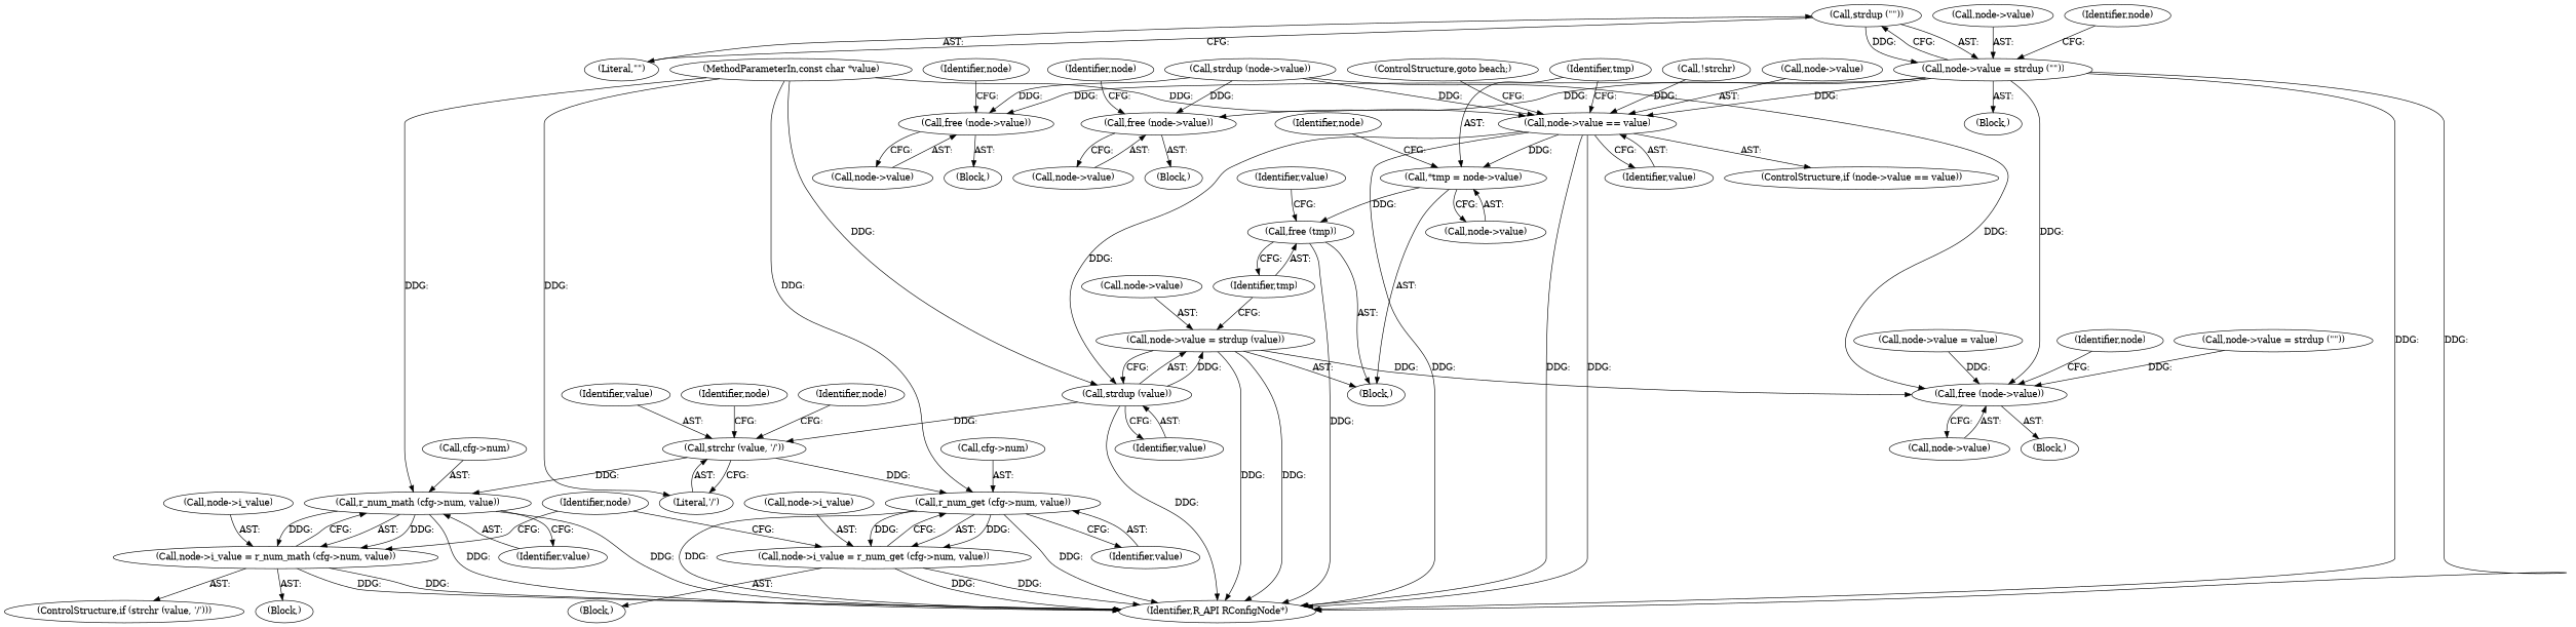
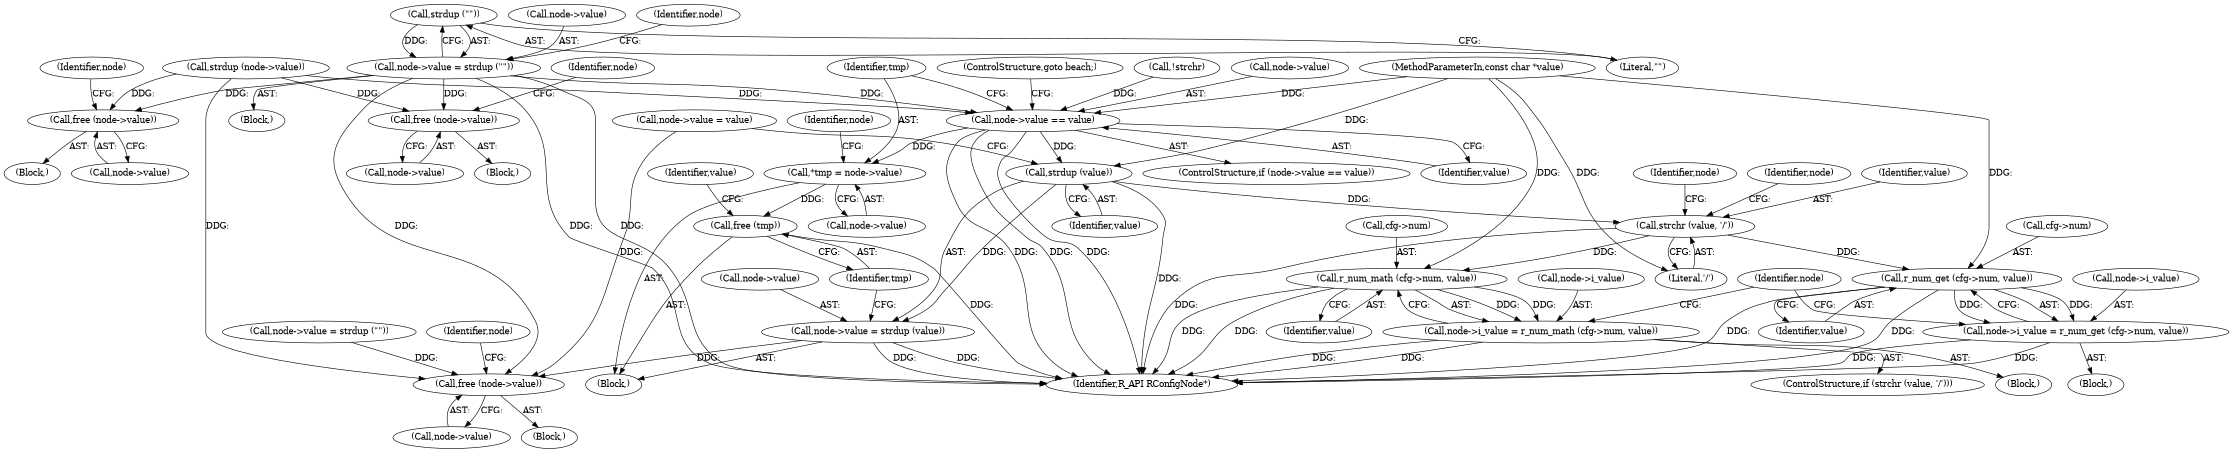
  digraph {
    n1 [label="(Call,strdup (\"\"))"]
    n2 [label="(Call,node->value = strdup (\"\"))"]
    n3 [label="(Literal,\"\")"]
    n4 [label="(Call,free (node->value))"]
    n5 [label="(Call,free (node->value))"]
    n6 [label="(Call,node->value == value)"]
    n7 [label="(Call,free (node->value))"]
    n8 [label="(Identifier,R_API RConfigNode*)"]
    n9 [label="(Block,)"]
    n10 [label="(Call,node->value)"]
    n11 [label="(Block,)"]
    n12 [label="(Block,)"]
    n13 [label="(Call,node->value)"]
    n14 [label="(Call,*tmp = node->value)"]
    n15 [label="(Call,strdup (value))"]
    n16 [label="(ControlStructure,if (node->value == value))"]
    n17 [label="(Identifier,value)"]
    n18 [label="(Call,node->value)"]
    n19 [label="(Block,)"]
    n20 [label="(Call,free (tmp))"]
    n21 [label="(Call,node->value)"]
    n22 [label="(Block,)"]
    n23 [label="(Call,node->value = strdup (value))"]
    n24 [label="(Call,strchr (value, '/'))"]
    n25 [label="(Identifier,value)"]
    n26 [label="(Identifier,tmp)"]
    n27 [label="(Call,r_num_get (cfg->num, value))"]
    n28 [label="(Call,r_num_math (cfg->num, value))"]
    n29 [label="(Literal,'/')"]
    n30 [label="(Call,node->i_value = r_num_get (cfg->num, value))"]
    n31 [label="(Identifier,value)"]
    n32 [label="(Call,node->i_value = r_num_math (cfg->num, value))"]
    n33 [label="(Identifier,value)"]
    n34 [label="(ControlStructure,if (strchr (value, '/')))"]
    n35 [label="(Block,)"]
    n36 [label="(Block,)"]
    n37 [label="(Call,node->value)"]
    n38 [label="(Identifier,value)"]
    n39 [label="(Call,node->value = strdup (\"\"))"]
    n40 [label="(Call,node->value = value)"]
    n41 [label="(Call,node->value)"]
    n42 [label="(Call,cfg->num)"]
    n43 [label="(Identifier,node)"]
    n44 [label="(Identifier,value)"]
    n45 [label="(Identifier,node)"]
    n46 [label="(Call,strdup (node->value))"]
    n47 [label="(Identifier,node)"]
    n48 [label="(Identifier,node)"]
    n49 [label="(MethodParameterIn,const char *value)"]
    n50 [label="(Call,node->value)"]
    n51 [label="(Identifier,tmp)"]
    n52 [label="(Call,node->i_value)"]
    n53 [label="(ControlStructure,goto beach;)"]
    n54 [label="(Identifier,node)"]
    n55 [label="(Identifier,node)"]
    n56 [label="(Call,cfg->num)"]
    n57 [label="(Identifier,node)"]
    n58 [label="(Call,node->i_value)"]
    n59 [label="(Call,!strchr)"]
    n60 [label="(Identifier,node)"]
    n1 -> n2 [label="AST: "]
    n1 -> n2 [label="DDG: "]
    n1 -> n3 [label="CFG: "]
    n2 -> n1 [label="CFG: "]
    n2 -> n4 [label="DDG: "]
    n2 -> n5 [label="DDG: "]
    n2 -> n6 [label="DDG: "]
    n2 -> n7 [label="DDG: "]
    n2 -> n8 [label="DDG: "]
    n2 -> n8 [label="DDG: "]
    n2 -> n9 [label="AST: "]
    n3 -> n1 [label="AST: "]
    n4 -> n10 [label="CFG: "]
    n4 -> n11 [label="AST: "]
    n5 -> n12 [label="AST: "]
    n5 -> n13 [label="CFG: "]
    n6 -> n8 [label="DDG: "]
    n6 -> n8 [label="DDG: "]
    n6 -> n8 [label="DDG: "]
    n6 -> n14 [label="DDG: "]
    n6 -> n15 [label="DDG: "]
    n6 -> n16 [label="AST: "]
    n6 -> n17 [label="CFG: "]
    n7 -> n18 [label="CFG: "]
    n7 -> n19 [label="AST: "]
    n10 -> n4 [label="AST: "]
    n13 -> n5 [label="AST: "]
    n14 -> n20 [label="DDG: "]
    n14 -> n21 [label="CFG: "]
    n14 -> n22 [label="AST: "]
    n15 -> n8 [label="DDG: "]
    n15 -> n23 [label="AST: "]
    n15 -> n23 [label="DDG: "]
    n15 -> n24 [label="DDG: "]
    n15 -> n25 [label="CFG: "]
    n17 -> n6 [label="AST: "]
    n18 -> n7 [label="AST: "]
    n20 -> n8 [label="DDG: "]
    n20 -> n22 [label="AST: "]
    n20 -> n26 [label="CFG: "]
    n21 -> n14 [label="AST: "]
    n23 -> n7 [label="DDG: "]
    n23 -> n8 [label="DDG: "]
    n23 -> n8 [label="DDG: "]
-   n23 -> n15 [label="CFG: "]
+   n40 -> n15 [label="CFG: "]
    n23 -> n22 [label="AST: "]
+   n24 -> n8 [label="DDG: "]
    n24 -> n27 [label="DDG: "]
    n24 -> n28 [label="DDG: "]
    n24 -> n29 [label="CFG: "]
    n25 -> n15 [label="AST: "]
    n26 -> n20 [label="AST: "]
    n26 -> n23 [label="CFG: "]
    n27 -> n8 [label="DDG: "]
    n27 -> n8 [label="DDG: "]
    n27 -> n30 [label="AST: "]
    n27 -> n30 [label="DDG: "]
    n27 -> n30 [label="DDG: "]
    n27 -> n31 [label="CFG: "]
    n28 -> n8 [label="DDG: "]
    n28 -> n8 [label="DDG: "]
    n28 -> n32 [label="AST: "]
    n28 -> n32 [label="DDG: "]
    n28 -> n32 [label="DDG: "]
    n28 -> n33 [label="CFG: "]
    n29 -> n24 [label="AST: "]
    n30 -> n8 [label="DDG: "]
    n30 -> n8 [label="DDG: "]
    n30 -> n27 [label="CFG: "]
    n30 -> n35 [label="AST: "]
    n31 -> n27 [label="AST: "]
    n32 -> n8 [label="DDG: "]
    n32 -> n8 [label="DDG: "]
    n32 -> n28 [label="CFG: "]
    n32 -> n34 [label="AST: "]
    n32 -> n36 [label="AST: "]
    n33 -> n28 [label="AST: "]
    n37 -> n2 [label="AST: "]
    n38 -> n20 [label="CFG: "]
    n39 -> n7 [label="DDG: "]
    n40 -> n7 [label="DDG: "]
    n41 -> n23 [label="AST: "]
    n42 -> n27 [label="AST: "]
    n43 -> n14 [label="CFG: "]
    n44 -> n24 [label="AST: "]
    n45 -> n7 [label="CFG: "]
    n46 -> n4 [label="DDG: "]
    n46 -> n5 [label="DDG: "]
    n46 -> n6 [label="DDG: "]
    n46 -> n7 [label="DDG: "]
    n47 -> n4 [label="CFG: "]
    n48 -> n24 [label="CFG: "]
    n49 -> n6 [label="DDG: "]
    n49 -> n15 [label="DDG: "]
    n49 -> n27 [label="DDG: "]
    n49 -> n28 [label="DDG: "]
    n49 -> n29 [label="DDG: "]
    n50 -> n6 [label="AST: "]
    n51 -> n6 [label="CFG: "]
    n51 -> n14 [label="AST: "]
    n52 -> n32 [label="AST: "]
    n53 -> n6 [label="CFG: "]
    n54 -> n30 [label="CFG: "]
    n54 -> n32 [label="CFG: "]
    n55 -> n5 [label="CFG: "]
    n56 -> n28 [label="AST: "]
    n57 -> n2 [label="CFG: "]
    n58 -> n30 [label="AST: "]
    n59 -> n6 [label="DDG: "]
    n60 -> n24 [label="CFG: "]
  }
